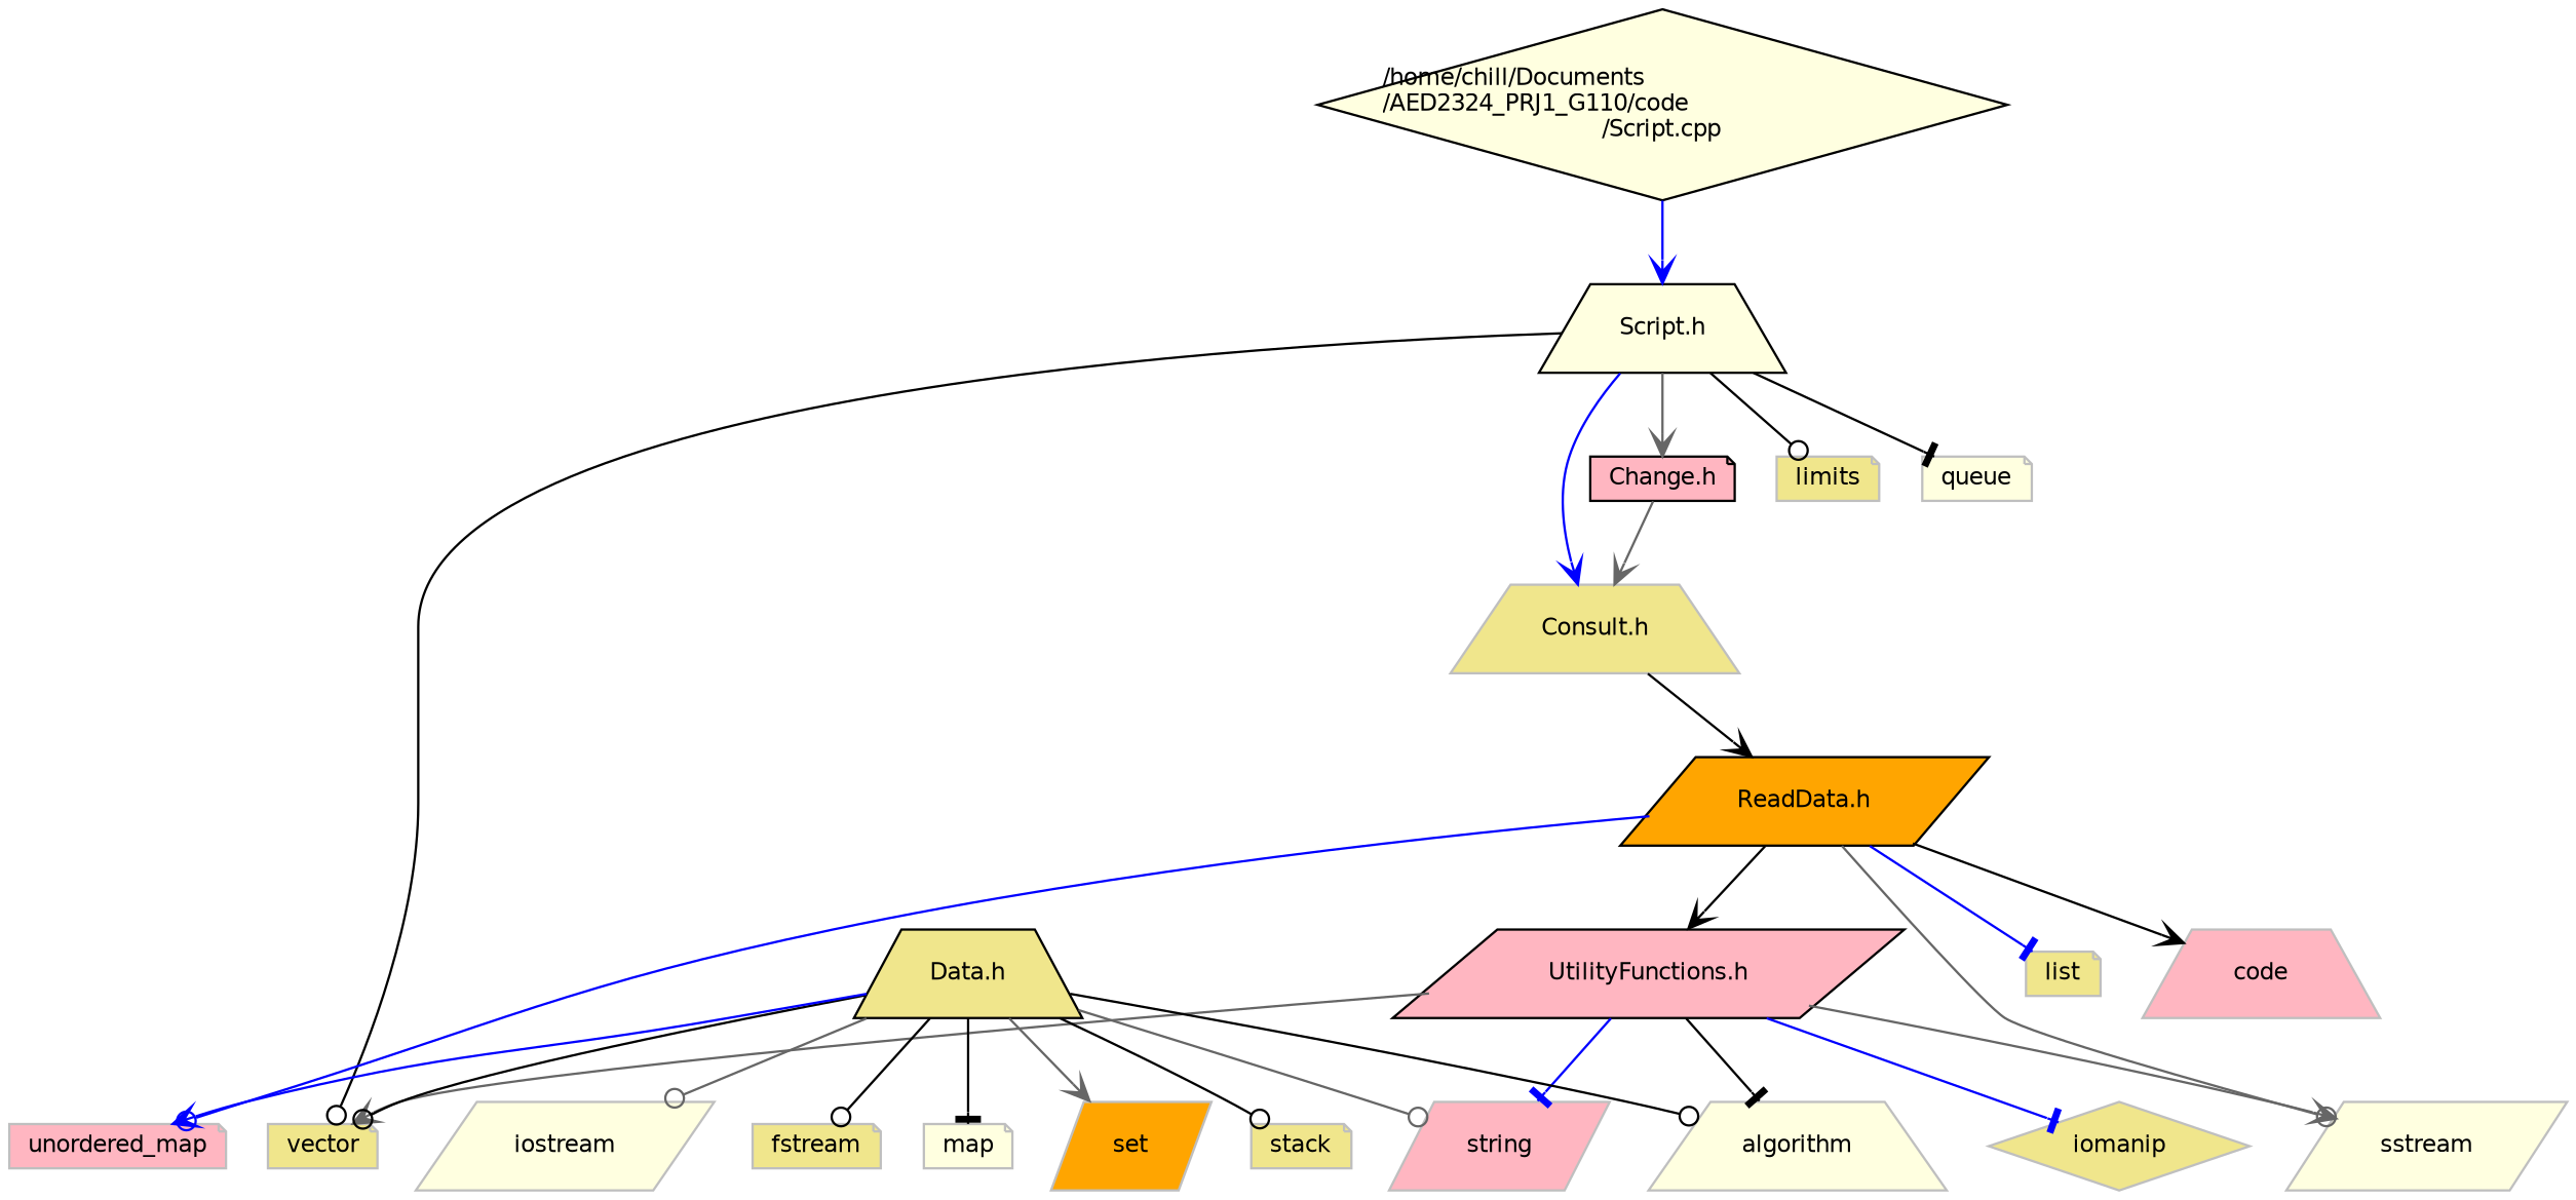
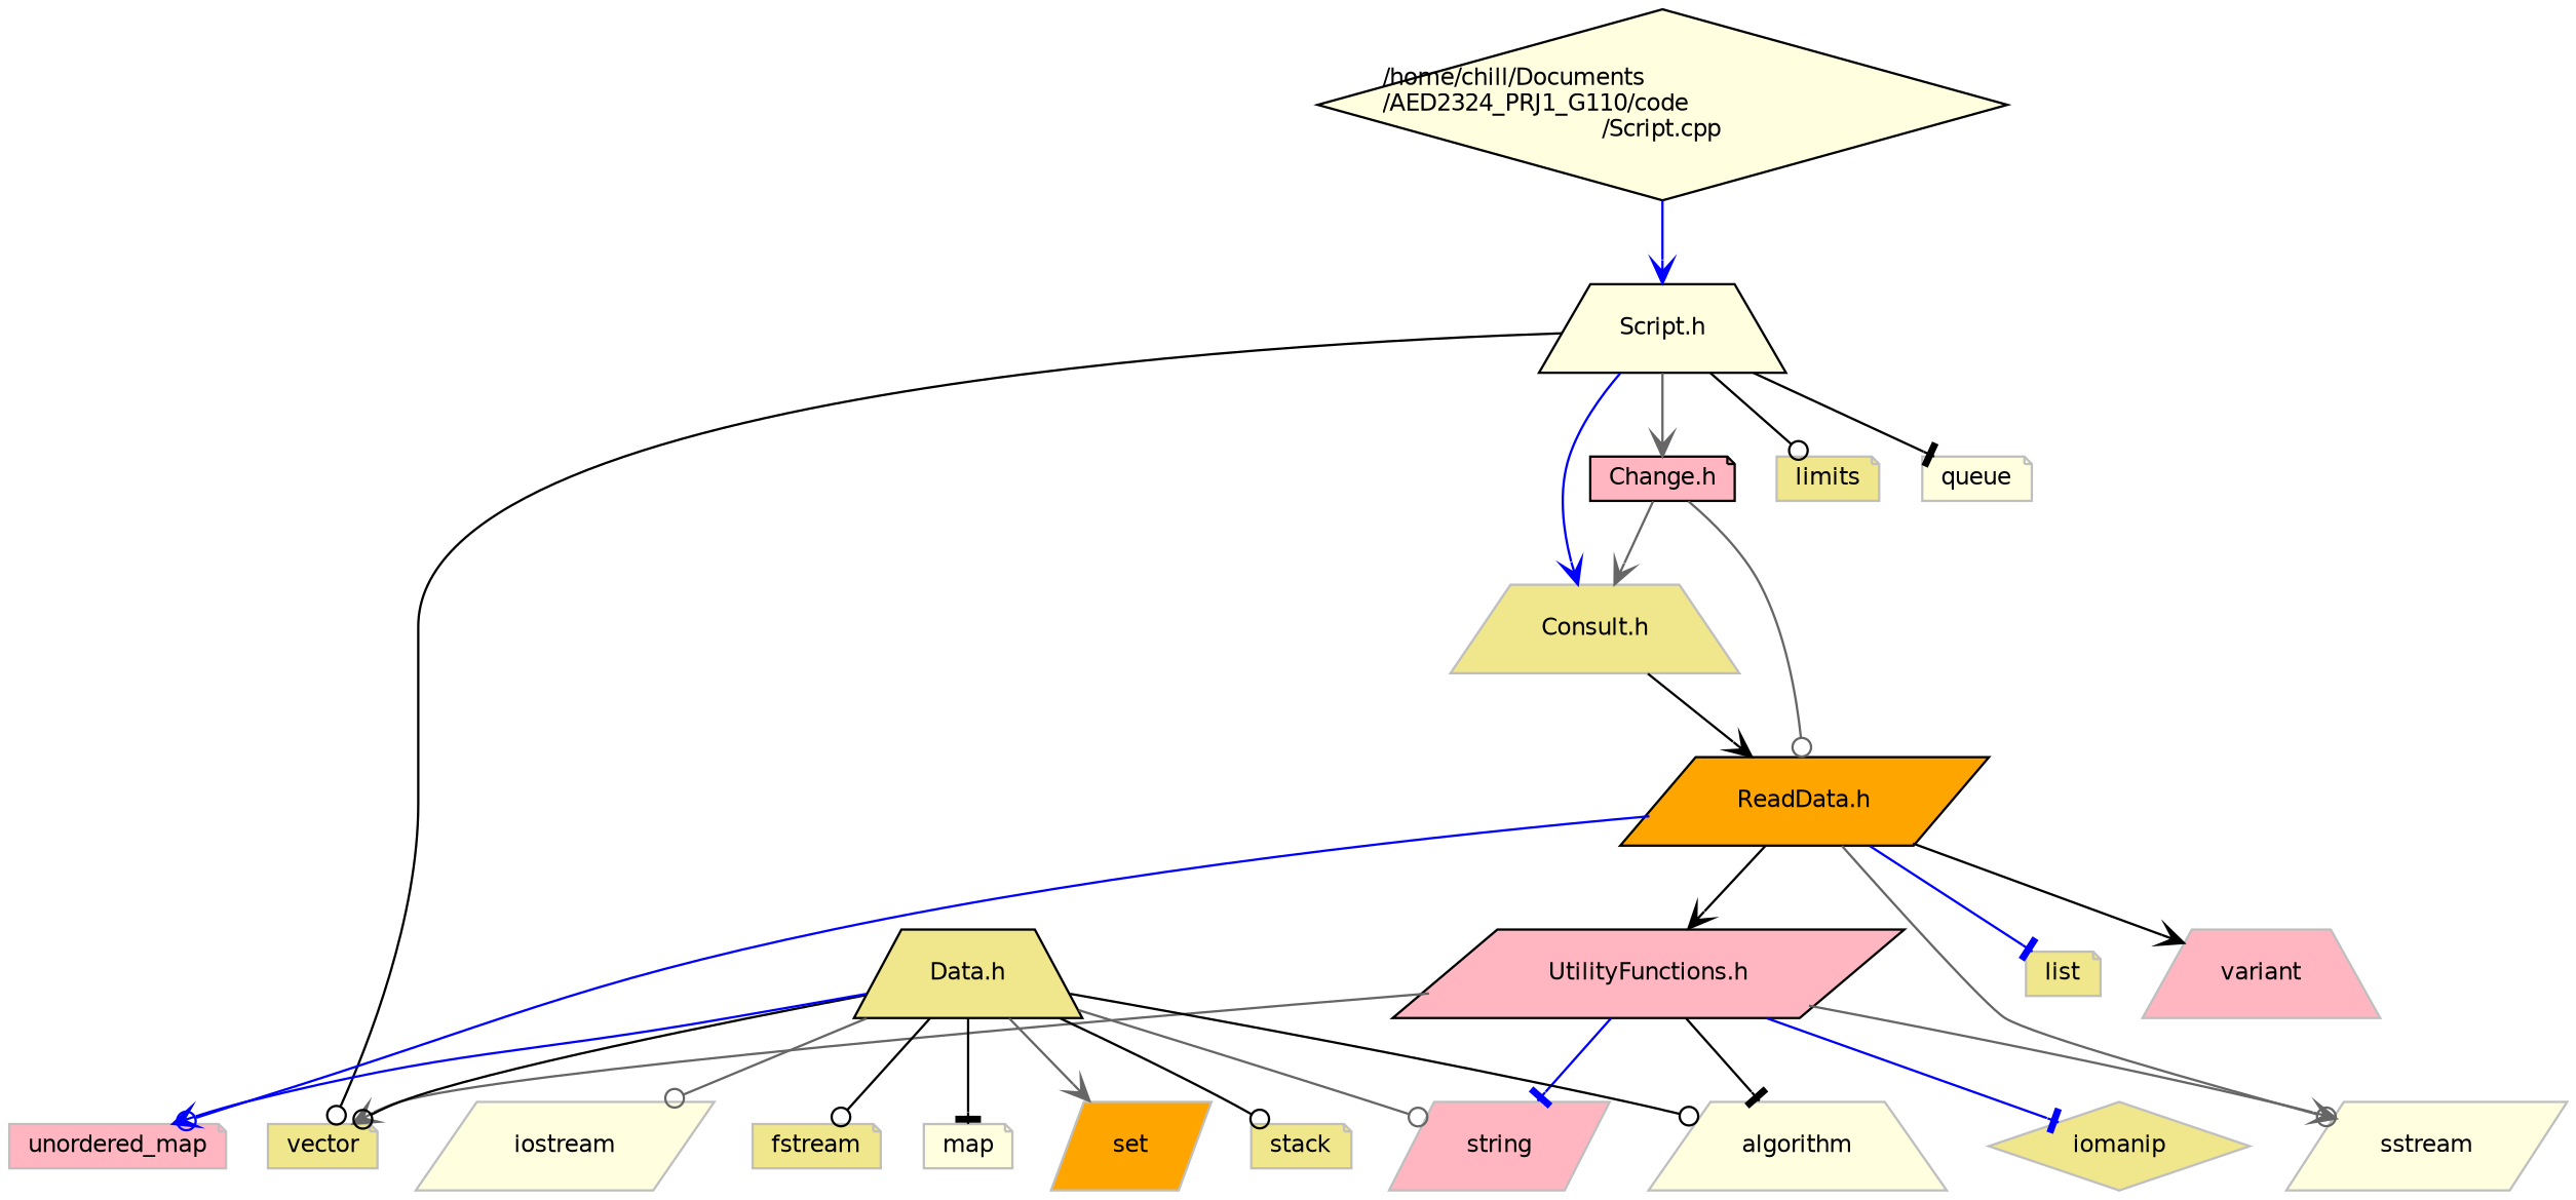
  digraph {
    node [color=grey75 fillcolor=khaki fontname=Helvetica fontsize=10 shape=note style=filled]
    edge [arrowhead=vee color=black fontname=Helvetica fontsize=10 labelfontname=Helvetica labelfontsize=10 style=solid]
    n1 [color=black fillcolor=lightyellow fontcolor=black height=0.2 label="/home/chill/Documents\l/AED2324_PRJ1_G110/code\l/Script.cpp" shape=diamond width=0.4]
    n2 [color=black fillcolor=lightyellow height=0.2 label="Script.h" shape=trapezium width=0.4]
    n3 [height=0.2 label="Consult.h" shape=trapezium width=0.4]
    n4 [height=0.2 label=vector width=0.4]
    n5 [color=black fillcolor=lightpink height=0.2 label="Change.h" width=0.4]
    n6 [height=0.2 label=limits width=0.4]
    n7 [fillcolor=lightyellow height=0.2 label=queue width=0.4]
    n8 [color=black fillcolor=orange height=0.2 label="ReadData.h" shape=parallelogram width=0.4]
    n9 [color=black fillcolor=lightpink height=0.2 label="UtilityFunctions.h" shape=parallelogram width=0.4]
    n10 [fillcolor=lightyellow height=0.2 label=sstream shape=parallelogram width=0.4]
    n11 [fillcolor=lightpink height=0.2 label=unordered_map width=0.4]
    n12 [height=0.2 label=list width=0.4]
-   n13 [fillcolor=lightpink height=0.2 label=code shape=trapezium width=0.4]
+   n13 [fillcolor=lightpink height=0.2 label=variant shape=trapezium width=0.4]
    n14 [color=black height=0.2 label="Data.h" shape=trapezium width=0.4]
    n15 [fillcolor=lightpink height=0.2 label=string shape=parallelogram width=0.4]
    n16 [fillcolor=lightyellow height=0.2 label=algorithm shape=trapezium width=0.4]
    n17 [fillcolor=lightyellow height=0.2 label=iostream shape=parallelogram width=0.4]
    n18 [height=0.2 label=fstream width=0.4]
    n19 [fillcolor=lightyellow height=0.2 label=map width=0.4]
    n20 [fillcolor=orange height=0.2 label=set shape=parallelogram width=0.4]
    n21 [height=0.2 label=stack width=0.4]
    n22 [height=0.2 label=iomanip shape=diamond width=0.4]
    n1 -> n2 [color=blue]
    n2 -> n3 [color=blue]
    n2 -> n4 [arrowhead=odot]
    n2 -> n5 [color=gray40]
    n2 -> n6 [arrowhead=odot]
    n2 -> n7 [arrowhead=tee]
    n3 -> n8
    n5 -> n3 [color=gray40]
+   n5 -> n8 [arrowhead=odot color=gray40]
    n8 -> n9
    n8 -> n10 [arrowhead=odot color=gray40]
    n8 -> n11 [arrowhead=odot color=blue]
    n8 -> n12 [arrowhead=tee color=blue]
    n8 -> n13
    n9 -> n4 [color=gray40]
    n9 -> n10 [color=gray40]
    n9 -> n15 [arrowhead=tee color=blue]
    n9 -> n16 [arrowhead=tee]
    n9 -> n22 [arrowhead=tee color=blue]
    n14 -> n4 [arrowhead=odot]
    n14 -> n11 [color=blue]
    n14 -> n15 [arrowhead=odot color=gray40]
    n14 -> n16 [arrowhead=odot]
    n14 -> n17 [arrowhead=odot color=gray40]
    n14 -> n18 [arrowhead=odot]
    n14 -> n19 [arrowhead=tee]
    n14 -> n20 [color=gray40]
    n14 -> n21 [arrowhead=odot]
  }
